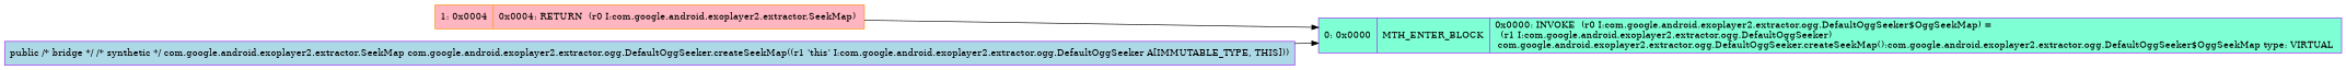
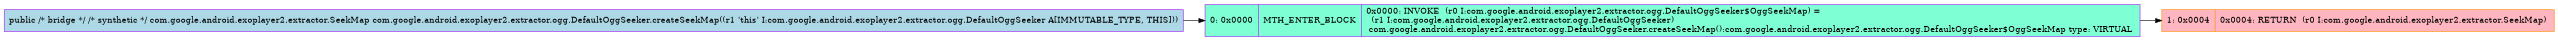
  digraph {
    rankdir=LR
    node [shape=record style=filled color=purple]
    n1 [label="{0\:\ 0x0000|MTH_ENTER_BLOCK\l|0x0000: INVOKE  (r0 I:com.google.android.exoplayer2.extractor.ogg.DefaultOggSeeker$OggSeekMap) = \l  (r1 I:com.google.android.exoplayer2.extractor.ogg.DefaultOggSeeker)\l com.google.android.exoplayer2.extractor.ogg.DefaultOggSeeker.createSeekMap():com.google.android.exoplayer2.extractor.ogg.DefaultOggSeeker$OggSeekMap type: VIRTUAL \l}" fillcolor=aquamarine]
    n2 [label="{1\:\ 0x0004|0x0004: RETURN  (r0 I:com.google.android.exoplayer2.extractor.SeekMap) \l}" fillcolor=lightpink color=darkorange]
    n3 [label="{public \/* bridge *\/ \/* synthetic *\/ com.google.android.exoplayer2.extractor.SeekMap com.google.android.exoplayer2.extractor.ogg.DefaultOggSeeker.createSeekMap((r1 'this' I:com.google.android.exoplayer2.extractor.ogg.DefaultOggSeeker A[IMMUTABLE_TYPE, THIS])) }" fillcolor=lightblue]
-   n2 -> n1
+   n1 -> n2
    n3 -> n1
  }
